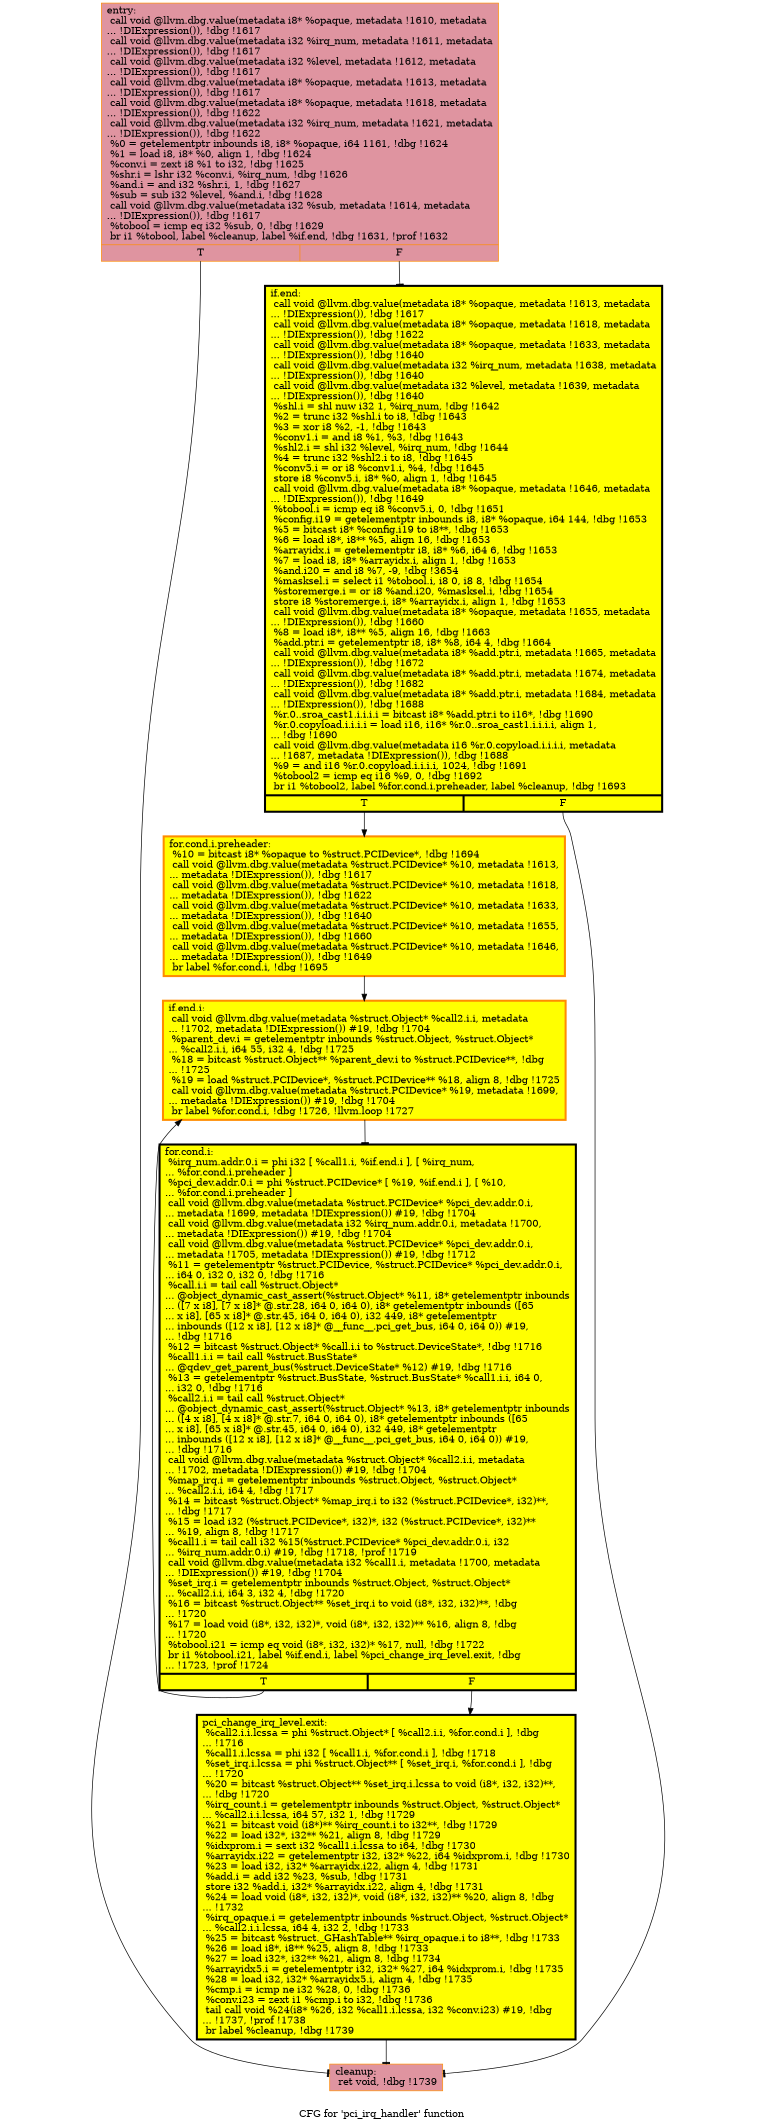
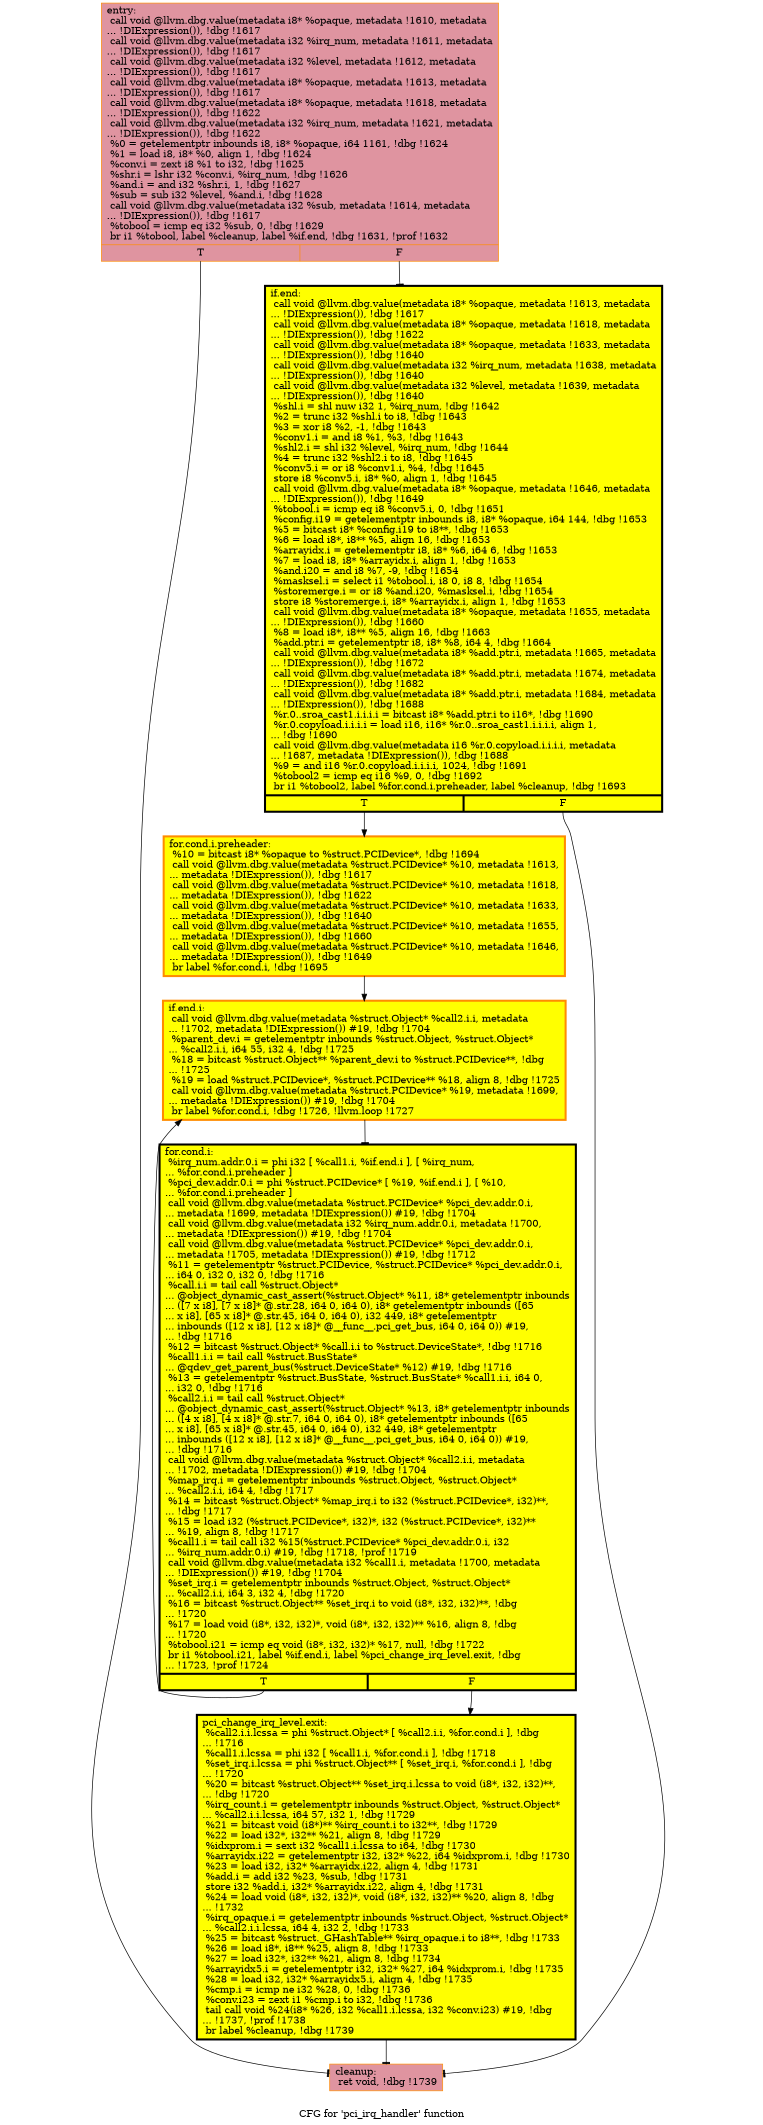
  digraph {
    label="CFG for 'pci_irq_handler' function"
    node [color=darkorange fillcolor=yellow shape=record style=filled penwidth=3.0]
    edge [arrowhead=tee]
    n1 [fillcolor="#b70d2870" label="{entry:\l  call void @llvm.dbg.value(metadata i8* %opaque, metadata !1610, metadata\l... !DIExpression()), !dbg !1617\l  call void @llvm.dbg.value(metadata i32 %irq_num, metadata !1611, metadata\l... !DIExpression()), !dbg !1617\l  call void @llvm.dbg.value(metadata i32 %level, metadata !1612, metadata\l... !DIExpression()), !dbg !1617\l  call void @llvm.dbg.value(metadata i8* %opaque, metadata !1613, metadata\l... !DIExpression()), !dbg !1617\l  call void @llvm.dbg.value(metadata i8* %opaque, metadata !1618, metadata\l... !DIExpression()), !dbg !1622\l  call void @llvm.dbg.value(metadata i32 %irq_num, metadata !1621, metadata\l... !DIExpression()), !dbg !1622\l  %0 = getelementptr inbounds i8, i8* %opaque, i64 1161, !dbg !1624\l  %1 = load i8, i8* %0, align 1, !dbg !1624\l  %conv.i = zext i8 %1 to i32, !dbg !1625\l  %shr.i = lshr i32 %conv.i, %irq_num, !dbg !1626\l  %and.i = and i32 %shr.i, 1, !dbg !1627\l  %sub = sub i32 %level, %and.i, !dbg !1628\l  call void @llvm.dbg.value(metadata i32 %sub, metadata !1614, metadata\l... !DIExpression()), !dbg !1617\l  %tobool = icmp eq i32 %sub, 0, !dbg !1629\l  br i1 %tobool, label %cleanup, label %if.end, !dbg !1631, !prof !1632\l|{<s0>T|<s1>F}}" penwidth=""]
    n2 [fillcolor="#b70d2870" label="{cleanup:                                          \l  ret void, !dbg !1739\l}" penwidth=""]
-   n3 [color=black label="{if.end:                                           \l  call void @llvm.dbg.value(metadata i8* %opaque, metadata !1613, metadata\l... !DIExpression()), !dbg !1617\l  call void @llvm.dbg.value(metadata i8* %opaque, metadata !1618, metadata\l... !DIExpression()), !dbg !1622\l  call void @llvm.dbg.value(metadata i8* %opaque, metadata !1633, metadata\l... !DIExpression()), !dbg !1640\l  call void @llvm.dbg.value(metadata i32 %irq_num, metadata !1638, metadata\l... !DIExpression()), !dbg !1640\l  call void @llvm.dbg.value(metadata i32 %level, metadata !1639, metadata\l... !DIExpression()), !dbg !1640\l  %shl.i = shl nuw i32 1, %irq_num, !dbg !1642\l  %2 = trunc i32 %shl.i to i8, !dbg !1643\l  %3 = xor i8 %2, -1, !dbg !1643\l  %conv1.i = and i8 %1, %3, !dbg !1643\l  %shl2.i = shl i32 %level, %irq_num, !dbg !1644\l  %4 = trunc i32 %shl2.i to i8, !dbg !1645\l  %conv5.i = or i8 %conv1.i, %4, !dbg !1645\l  store i8 %conv5.i, i8* %0, align 1, !dbg !1645\l  call void @llvm.dbg.value(metadata i8* %opaque, metadata !1646, metadata\l... !DIExpression()), !dbg !1649\l  %tobool.i = icmp eq i8 %conv5.i, 0, !dbg !1651\l  %config.i19 = getelementptr inbounds i8, i8* %opaque, i64 144, !dbg !1653\l  %5 = bitcast i8* %config.i19 to i8**, !dbg !1653\l  %6 = load i8*, i8** %5, align 16, !dbg !1653\l  %arrayidx.i = getelementptr i8, i8* %6, i64 6, !dbg !1653\l  %7 = load i8, i8* %arrayidx.i, align 1, !dbg !1653\l  %and.i20 = and i8 %7, -9, !dbg !3654\l  %masksel.i = select i1 %tobool.i, i8 0, i8 8, !dbg !1654\l  %storemerge.i = or i8 %and.i20, %masksel.i, !dbg !1654\l  store i8 %storemerge.i, i8* %arrayidx.i, align 1, !dbg !1653\l  call void @llvm.dbg.value(metadata i8* %opaque, metadata !1655, metadata\l... !DIExpression()), !dbg !1660\l  %8 = load i8*, i8** %5, align 16, !dbg !1663\l  %add.ptr.i = getelementptr i8, i8* %8, i64 4, !dbg !1664\l  call void @llvm.dbg.value(metadata i8* %add.ptr.i, metadata !1665, metadata\l... !DIExpression()), !dbg !1672\l  call void @llvm.dbg.value(metadata i8* %add.ptr.i, metadata !1674, metadata\l... !DIExpression()), !dbg !1682\l  call void @llvm.dbg.value(metadata i8* %add.ptr.i, metadata !1684, metadata\l... !DIExpression()), !dbg !1688\l  %r.0..sroa_cast1.i.i.i.i = bitcast i8* %add.ptr.i to i16*, !dbg !1690\l  %r.0.copyload.i.i.i.i = load i16, i16* %r.0..sroa_cast1.i.i.i.i, align 1,\l... !dbg !1690\l  call void @llvm.dbg.value(metadata i16 %r.0.copyload.i.i.i.i, metadata\l... !1687, metadata !DIExpression()), !dbg !1688\l  %9 = and i16 %r.0.copyload.i.i.i.i, 1024, !dbg !1691\l  %tobool2 = icmp eq i16 %9, 0, !dbg !1692\l  br i1 %tobool2, label %for.cond.i.preheader, label %cleanup, !dbg !1693\l|{<s0>T|<s1>F}}"]
+   n3 [color=black label="{if.end:                                           \l  call void @llvm.dbg.value(metadata i8* %opaque, metadata !1613, metadata\l... !DIExpression()), !dbg !1617\l  call void @llvm.dbg.value(metadata i8* %opaque, metadata !1618, metadata\l... !DIExpression()), !dbg !1622\l  call void @llvm.dbg.value(metadata i8* %opaque, metadata !1633, metadata\l... !DIExpression()), !dbg !1640\l  call void @llvm.dbg.value(metadata i32 %irq_num, metadata !1638, metadata\l... !DIExpression()), !dbg !1640\l  call void @llvm.dbg.value(metadata i32 %level, metadata !1639, metadata\l... !DIExpression()), !dbg !1640\l  %shl.i = shl nuw i32 1, %irq_num, !dbg !1642\l  %2 = trunc i32 %shl.i to i8, !dbg !1643\l  %3 = xor i8 %2, -1, !dbg !1643\l  %conv1.i = and i8 %1, %3, !dbg !1643\l  %shl2.i = shl i32 %level, %irq_num, !dbg !1644\l  %4 = trunc i32 %shl2.i to i8, !dbg !1645\l  %conv5.i = or i8 %conv1.i, %4, !dbg !1645\l  store i8 %conv5.i, i8* %0, align 1, !dbg !1645\l  call void @llvm.dbg.value(metadata i8* %opaque, metadata !1646, metadata\l... !DIExpression()), !dbg !1649\l  %tobool.i = icmp eq i8 %conv5.i, 0, !dbg !1651\l  %config.i19 = getelementptr inbounds i8, i8* %opaque, i64 144, !dbg !1653\l  %5 = bitcast i8* %config.i19 to i8**, !dbg !1653\l  %6 = load i8*, i8** %5, align 16, !dbg !1653\l  %arrayidx.i = getelementptr i8, i8* %6, i64 6, !dbg !1653\l  %7 = load i8, i8* %arrayidx.i, align 1, !dbg !1653\l  %and.i20 = and i8 %7, -9, !dbg !1654\l  %masksel.i = select i1 %tobool.i, i8 0, i8 8, !dbg !1654\l  %storemerge.i = or i8 %and.i20, %masksel.i, !dbg !1654\l  store i8 %storemerge.i, i8* %arrayidx.i, align 1, !dbg !1653\l  call void @llvm.dbg.value(metadata i8* %opaque, metadata !1655, metadata\l... !DIExpression()), !dbg !1660\l  %8 = load i8*, i8** %5, align 16, !dbg !1663\l  %add.ptr.i = getelementptr i8, i8* %8, i64 4, !dbg !1664\l  call void @llvm.dbg.value(metadata i8* %add.ptr.i, metadata !1665, metadata\l... !DIExpression()), !dbg !1672\l  call void @llvm.dbg.value(metadata i8* %add.ptr.i, metadata !1674, metadata\l... !DIExpression()), !dbg !1682\l  call void @llvm.dbg.value(metadata i8* %add.ptr.i, metadata !1684, metadata\l... !DIExpression()), !dbg !1688\l  %r.0..sroa_cast1.i.i.i.i = bitcast i8* %add.ptr.i to i16*, !dbg !1690\l  %r.0.copyload.i.i.i.i = load i16, i16* %r.0..sroa_cast1.i.i.i.i, align 1,\l... !dbg !1690\l  call void @llvm.dbg.value(metadata i16 %r.0.copyload.i.i.i.i, metadata\l... !1687, metadata !DIExpression()), !dbg !1688\l  %9 = and i16 %r.0.copyload.i.i.i.i, 1024, !dbg !1691\l  %tobool2 = icmp eq i16 %9, 0, !dbg !1692\l  br i1 %tobool2, label %for.cond.i.preheader, label %cleanup, !dbg !1693\l|{<s0>T|<s1>F}}"]
    n4 [label="{for.cond.i.preheader:                             \l  %10 = bitcast i8* %opaque to %struct.PCIDevice*, !dbg !1694\l  call void @llvm.dbg.value(metadata %struct.PCIDevice* %10, metadata !1613,\l... metadata !DIExpression()), !dbg !1617\l  call void @llvm.dbg.value(metadata %struct.PCIDevice* %10, metadata !1618,\l... metadata !DIExpression()), !dbg !1622\l  call void @llvm.dbg.value(metadata %struct.PCIDevice* %10, metadata !1633,\l... metadata !DIExpression()), !dbg !1640\l  call void @llvm.dbg.value(metadata %struct.PCIDevice* %10, metadata !1655,\l... metadata !DIExpression()), !dbg !1660\l  call void @llvm.dbg.value(metadata %struct.PCIDevice* %10, metadata !1646,\l... metadata !DIExpression()), !dbg !1649\l  br label %for.cond.i, !dbg !1695\l}"]
    n5 [label="{if.end.i:                                         \l  call void @llvm.dbg.value(metadata %struct.Object* %call2.i.i, metadata\l... !1702, metadata !DIExpression()) #19, !dbg !1704\l  %parent_dev.i = getelementptr inbounds %struct.Object, %struct.Object*\l... %call2.i.i, i64 55, i32 4, !dbg !1725\l  %18 = bitcast %struct.Object** %parent_dev.i to %struct.PCIDevice**, !dbg\l... !1725\l  %19 = load %struct.PCIDevice*, %struct.PCIDevice** %18, align 8, !dbg !1725\l  call void @llvm.dbg.value(metadata %struct.PCIDevice* %19, metadata !1699,\l... metadata !DIExpression()) #19, !dbg !1704\l  br label %for.cond.i, !dbg !1726, !llvm.loop !1727\l}"]
    n6 [color=black label="{for.cond.i:                                       \l  %irq_num.addr.0.i = phi i32 [ %call1.i, %if.end.i ], [ %irq_num,\l... %for.cond.i.preheader ]\l  %pci_dev.addr.0.i = phi %struct.PCIDevice* [ %19, %if.end.i ], [ %10,\l... %for.cond.i.preheader ]\l  call void @llvm.dbg.value(metadata %struct.PCIDevice* %pci_dev.addr.0.i,\l... metadata !1699, metadata !DIExpression()) #19, !dbg !1704\l  call void @llvm.dbg.value(metadata i32 %irq_num.addr.0.i, metadata !1700,\l... metadata !DIExpression()) #19, !dbg !1704\l  call void @llvm.dbg.value(metadata %struct.PCIDevice* %pci_dev.addr.0.i,\l... metadata !1705, metadata !DIExpression()) #19, !dbg !1712\l  %11 = getelementptr %struct.PCIDevice, %struct.PCIDevice* %pci_dev.addr.0.i,\l... i64 0, i32 0, i32 0, !dbg !1716\l  %call.i.i = tail call %struct.Object*\l... @object_dynamic_cast_assert(%struct.Object* %11, i8* getelementptr inbounds\l... ([7 x i8], [7 x i8]* @.str.28, i64 0, i64 0), i8* getelementptr inbounds ([65\l... x i8], [65 x i8]* @.str.45, i64 0, i64 0), i32 449, i8* getelementptr\l... inbounds ([12 x i8], [12 x i8]* @__func__.pci_get_bus, i64 0, i64 0)) #19,\l... !dbg !1716\l  %12 = bitcast %struct.Object* %call.i.i to %struct.DeviceState*, !dbg !1716\l  %call1.i.i = tail call %struct.BusState*\l... @qdev_get_parent_bus(%struct.DeviceState* %12) #19, !dbg !1716\l  %13 = getelementptr %struct.BusState, %struct.BusState* %call1.i.i, i64 0,\l... i32 0, !dbg !1716\l  %call2.i.i = tail call %struct.Object*\l... @object_dynamic_cast_assert(%struct.Object* %13, i8* getelementptr inbounds\l... ([4 x i8], [4 x i8]* @.str.7, i64 0, i64 0), i8* getelementptr inbounds ([65\l... x i8], [65 x i8]* @.str.45, i64 0, i64 0), i32 449, i8* getelementptr\l... inbounds ([12 x i8], [12 x i8]* @__func__.pci_get_bus, i64 0, i64 0)) #19,\l... !dbg !1716\l  call void @llvm.dbg.value(metadata %struct.Object* %call2.i.i, metadata\l... !1702, metadata !DIExpression()) #19, !dbg !1704\l  %map_irq.i = getelementptr inbounds %struct.Object, %struct.Object*\l... %call2.i.i, i64 4, !dbg !1717\l  %14 = bitcast %struct.Object* %map_irq.i to i32 (%struct.PCIDevice*, i32)**,\l... !dbg !1717\l  %15 = load i32 (%struct.PCIDevice*, i32)*, i32 (%struct.PCIDevice*, i32)**\l... %19, align 8, !dbg !1717\l  %call1.i = tail call i32 %15(%struct.PCIDevice* %pci_dev.addr.0.i, i32\l... %irq_num.addr.0.i) #19, !dbg !1718, !prof !1719\l  call void @llvm.dbg.value(metadata i32 %call1.i, metadata !1700, metadata\l... !DIExpression()) #19, !dbg !1704\l  %set_irq.i = getelementptr inbounds %struct.Object, %struct.Object*\l... %call2.i.i, i64 3, i32 4, !dbg !1720\l  %16 = bitcast %struct.Object** %set_irq.i to void (i8*, i32, i32)**, !dbg\l... !1720\l  %17 = load void (i8*, i32, i32)*, void (i8*, i32, i32)** %16, align 8, !dbg\l... !1720\l  %tobool.i21 = icmp eq void (i8*, i32, i32)* %17, null, !dbg !1722\l  br i1 %tobool.i21, label %if.end.i, label %pci_change_irq_level.exit, !dbg\l... !1723, !prof !1724\l|{<s0>T|<s1>F}}"]
    n7 [color=black label="{pci_change_irq_level.exit:                        \l  %call2.i.i.lcssa = phi %struct.Object* [ %call2.i.i, %for.cond.i ], !dbg\l... !1716\l  %call1.i.lcssa = phi i32 [ %call1.i, %for.cond.i ], !dbg !1718\l  %set_irq.i.lcssa = phi %struct.Object** [ %set_irq.i, %for.cond.i ], !dbg\l... !1720\l  %20 = bitcast %struct.Object** %set_irq.i.lcssa to void (i8*, i32, i32)**,\l... !dbg !1720\l  %irq_count.i = getelementptr inbounds %struct.Object, %struct.Object*\l... %call2.i.i.lcssa, i64 57, i32 1, !dbg !1729\l  %21 = bitcast void (i8*)** %irq_count.i to i32**, !dbg !1729\l  %22 = load i32*, i32** %21, align 8, !dbg !1729\l  %idxprom.i = sext i32 %call1.i.lcssa to i64, !dbg !1730\l  %arrayidx.i22 = getelementptr i32, i32* %22, i64 %idxprom.i, !dbg !1730\l  %23 = load i32, i32* %arrayidx.i22, align 4, !dbg !1731\l  %add.i = add i32 %23, %sub, !dbg !1731\l  store i32 %add.i, i32* %arrayidx.i22, align 4, !dbg !1731\l  %24 = load void (i8*, i32, i32)*, void (i8*, i32, i32)** %20, align 8, !dbg\l... !1732\l  %irq_opaque.i = getelementptr inbounds %struct.Object, %struct.Object*\l... %call2.i.i.lcssa, i64 4, i32 2, !dbg !1733\l  %25 = bitcast %struct._GHashTable** %irq_opaque.i to i8**, !dbg !1733\l  %26 = load i8*, i8** %25, align 8, !dbg !1733\l  %27 = load i32*, i32** %21, align 8, !dbg !1734\l  %arrayidx5.i = getelementptr i32, i32* %27, i64 %idxprom.i, !dbg !1735\l  %28 = load i32, i32* %arrayidx5.i, align 4, !dbg !1735\l  %cmp.i = icmp ne i32 %28, 0, !dbg !1736\l  %conv.i23 = zext i1 %cmp.i to i32, !dbg !1736\l  tail call void %24(i8* %26, i32 %call1.i.lcssa, i32 %conv.i23) #19, !dbg\l... !1737, !prof !1738\l  br label %cleanup, !dbg !1739\l}"]
    n1 -> n2 [tailport=s0]
    n1 -> n3 [tailport=s1]
    n3 -> n2 [tailport=s1]
    n3 -> n4 [arrowhead=normal tailport=s0]
    n4 -> n5 [arrowhead=normal]
    n5 -> n6
    n6 -> n5 [arrowhead=normal tailport=s0]
    n6 -> n7 [arrowhead=normal tailport=s1]
    n7 -> n2
  }
